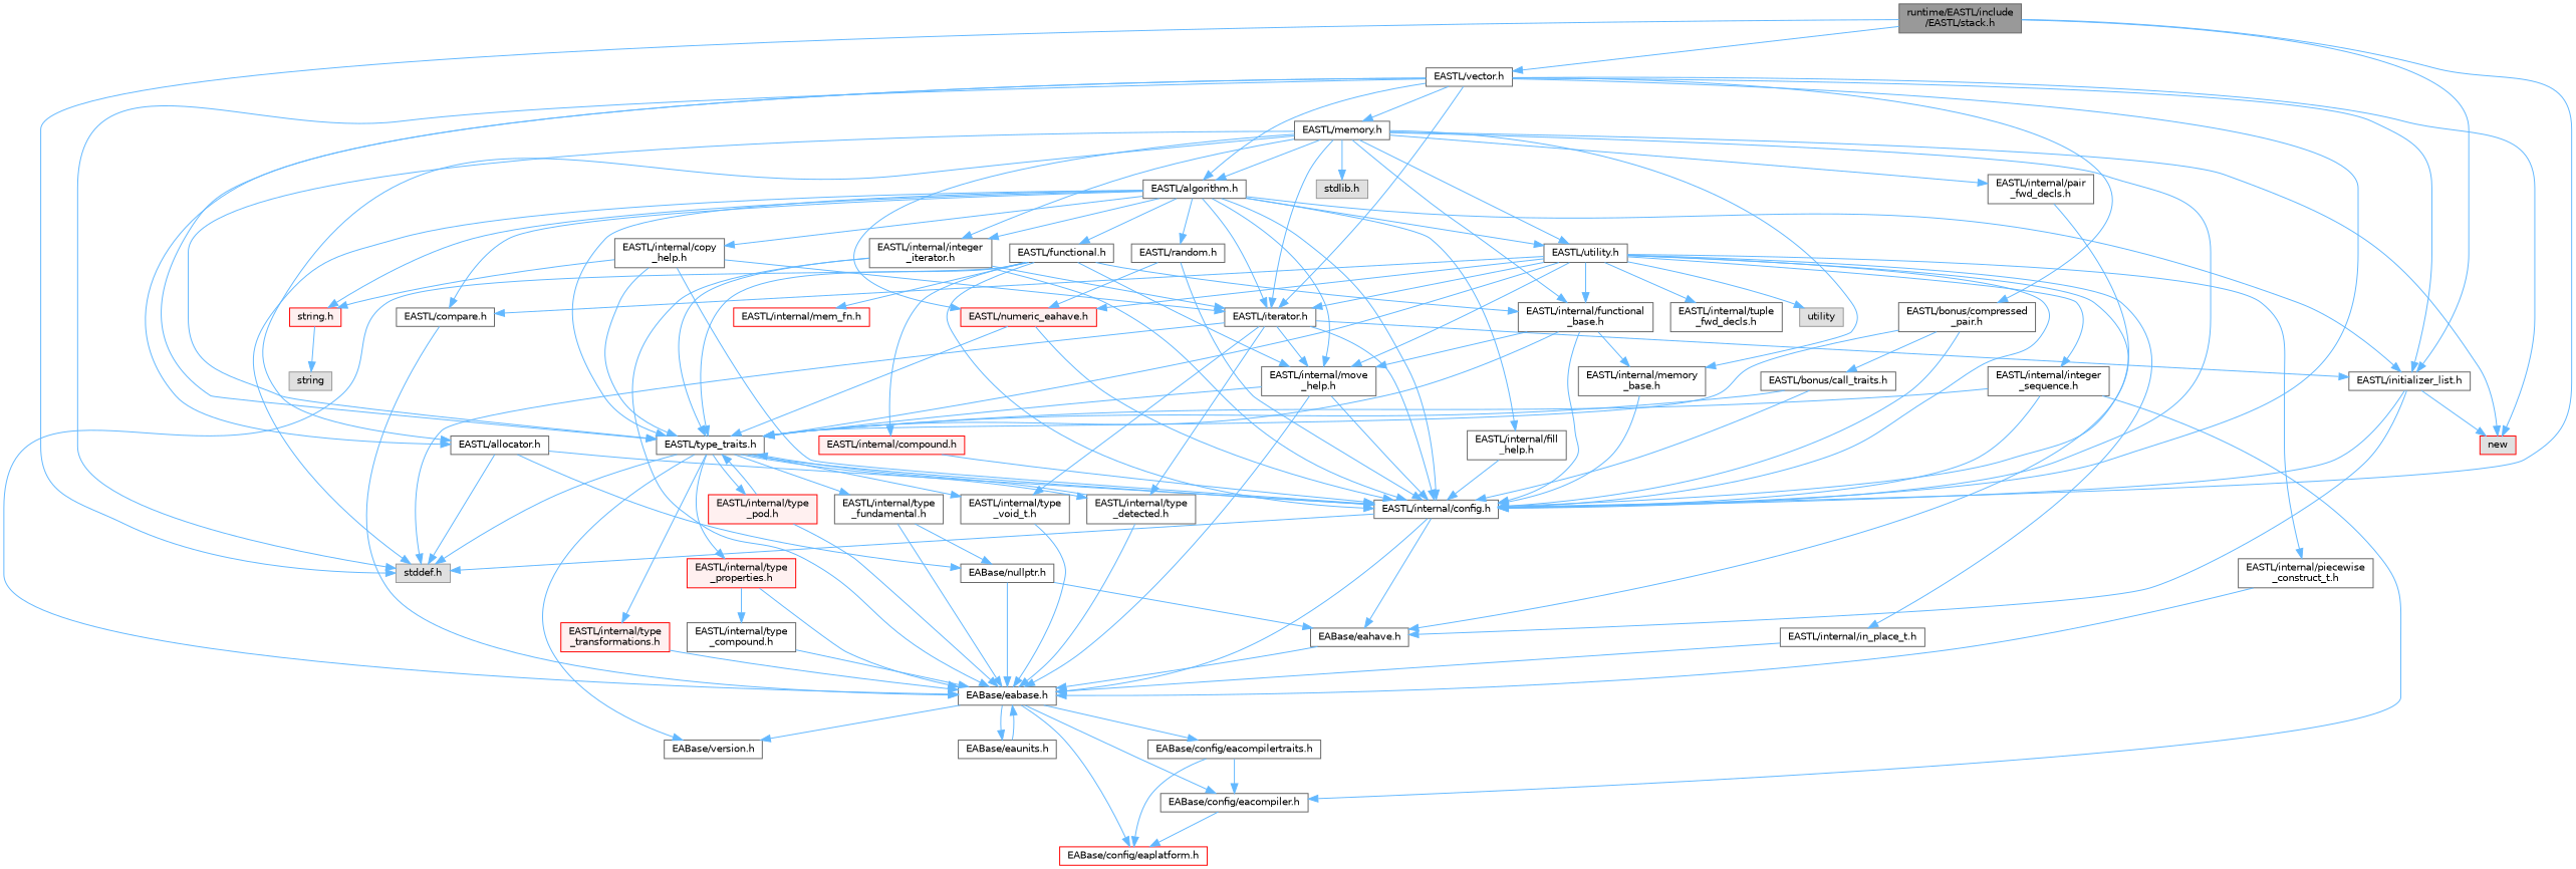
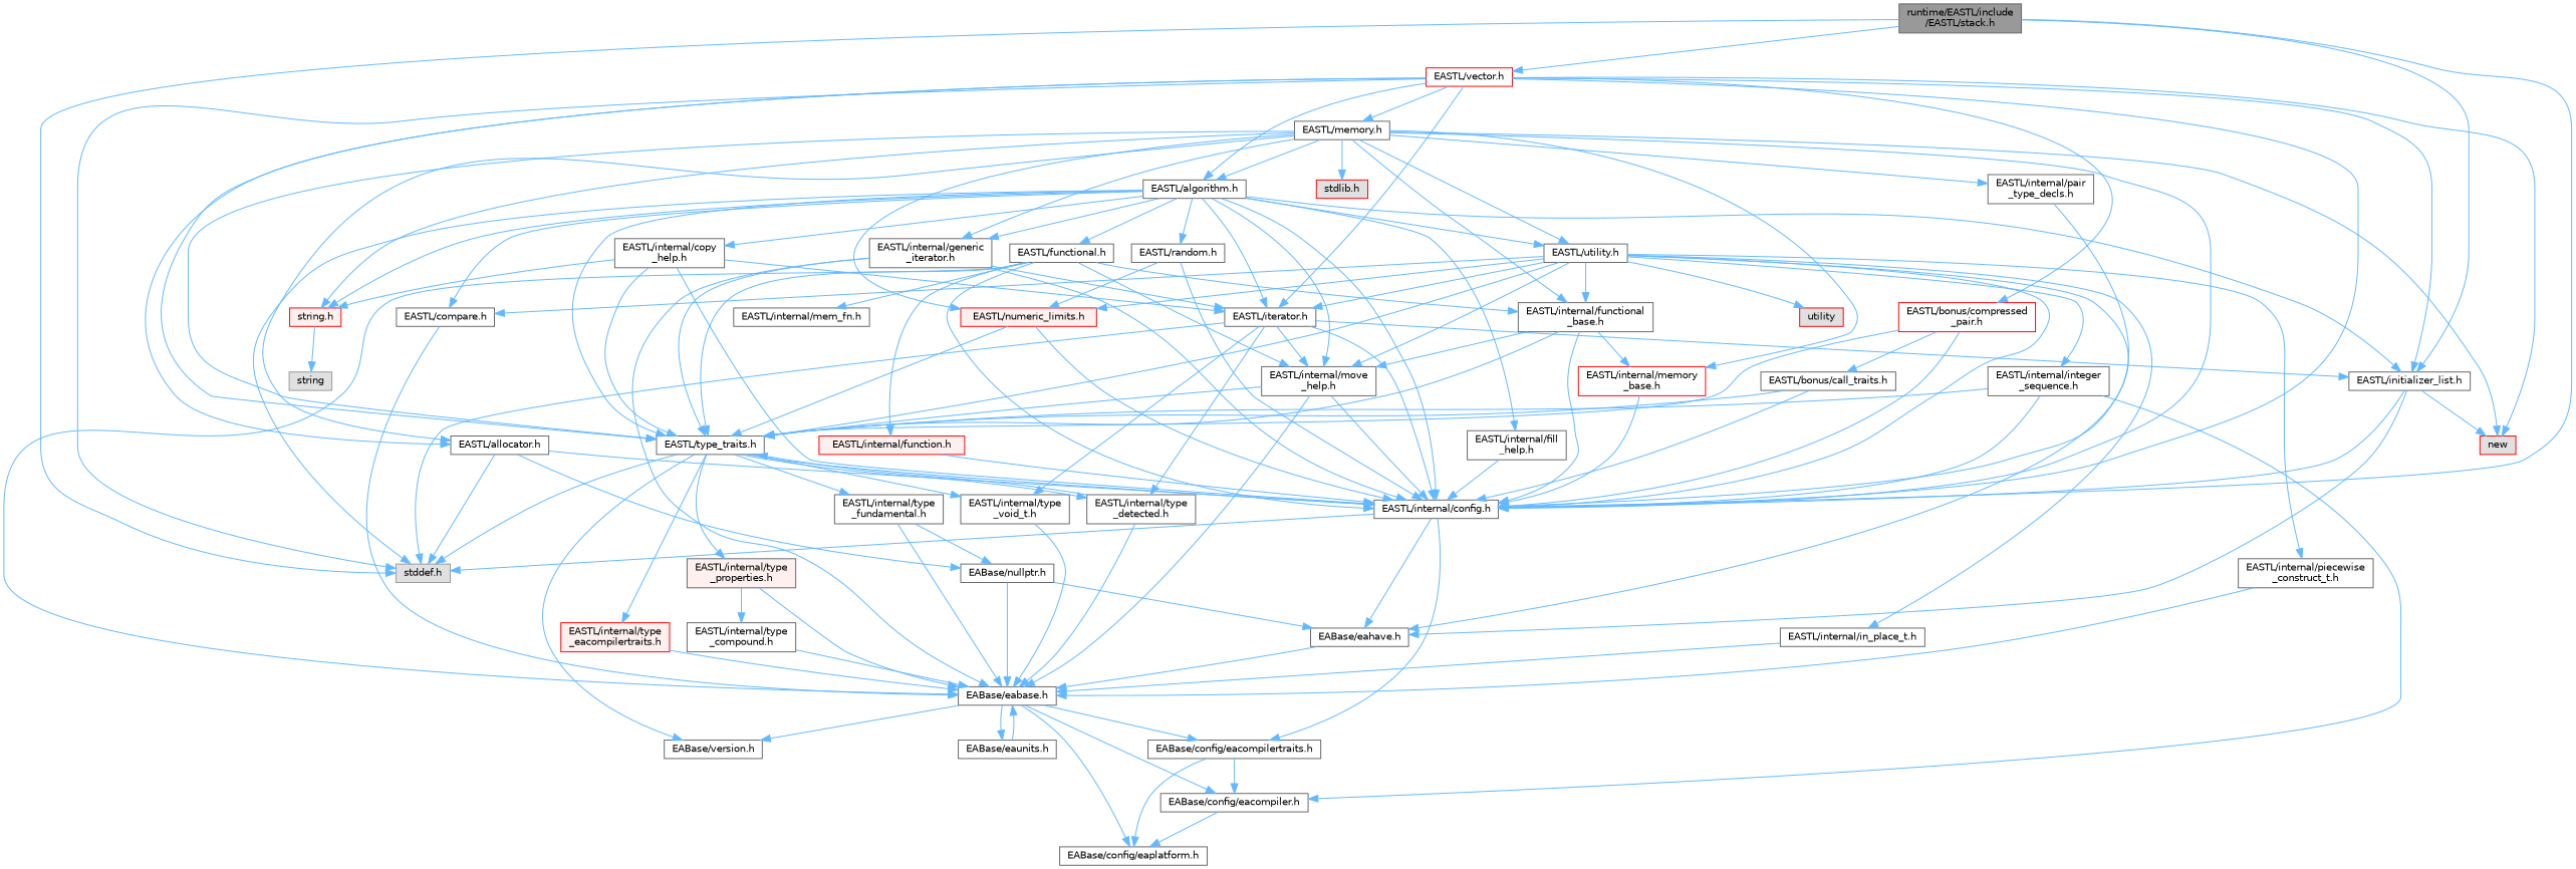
  digraph {
    node [color=grey40 fillcolor=white fontname=Helvetica fontsize=10 shape=box style=filled]
    edge [color=steelblue1 fontname=Helvetica fontsize=10 labelfontname=Helvetica labelfontsize=10 style=solid]
    n1 [color=gray40 fillcolor=grey60 fontcolor=black height=0.2 label="runtime/EASTL/include\l/EASTL/stack.h" width=0.4]
    n2 [height=0.2 label="EASTL/internal/config.h" width=0.4]
    n3 [color=grey60 fillcolor="#E0E0E0" height=0.2 label="stddef.h" width=0.4]
-   n4 [height=0.2 label="EASTL/vector.h" width=0.4]
+   n4 [color=red height=0.2 label="EASTL/vector.h" width=0.4]
    n5 [height=0.2 label="EASTL/initializer_list.h" width=0.4]
    n6 [height=0.2 label="EABase/eabase.h" width=0.4]
    n7 [height=0.2 label="EABase/eahave.h" width=0.4]
    n8 [height=0.2 label="EASTL/algorithm.h" width=0.4]
    n9 [height=0.2 label="EASTL/type_traits.h" width=0.4]
    n10 [height=0.2 label="EASTL/iterator.h" width=0.4]
    n11 [height=0.2 label="EASTL/allocator.h" width=0.4]
    n12 [color=red fillcolor="#E0E0E0" height=0.2 label=new width=0.4]
-   n13 [height=0.2 label="EASTL/bonus/compressed\l_pair.h" width=0.4]
+   n13 [color=red height=0.2 label="EASTL/bonus/compressed\l_pair.h" width=0.4]
    n14 [height=0.2 label="EASTL/memory.h" width=0.4]
    n15 [height=0.2 label="EABase/config/eacompiler.h" width=0.4]
-   n16 [color=red height=0.2 label="EABase/config/eaplatform.h" width=0.4]
+   n16 [height=0.2 label="EABase/config/eaplatform.h" width=0.4]
    n17 [height=0.2 label="EABase/config/eacompilertraits.h" width=0.4]
    n18 [height=0.2 label="EABase/version.h" width=0.4]
    n19 [height=0.2 label="EABase/eaunits.h" width=0.4]
    n20 [height=0.2 label="EASTL/internal/move\l_help.h" width=0.4]
    n21 [height=0.2 label="EASTL/internal/copy\l_help.h" width=0.4]
    n22 [color=red fillcolor="#FFF0F0" height=0.2 label="string.h" width=0.4]
    n23 [height=0.2 label="EASTL/internal/fill\l_help.h" width=0.4]
    n24 [height=0.2 label="EASTL/functional.h" width=0.4]
    n25 [height=0.2 label="EASTL/utility.h" width=0.4]
    n26 [height=0.2 label="EASTL/compare.h" width=0.4]
-   n27 [height=0.2 label="EASTL/internal/integer\l_iterator.h" width=0.4]
+   n27 [height=0.2 label="EASTL/internal/generic\l_iterator.h" width=0.4]
    n28 [height=0.2 label="EASTL/random.h" width=0.4]
    n29 [height=0.2 label="EASTL/internal/type\l_fundamental.h" width=0.4]
-   n30 [color=red fillcolor="#FFF0F0" height=0.2 label="EASTL/internal/type\l_transformations.h" width=0.4]
+   n30 [color=red fillcolor="#FFF0F0" height=0.2 label="EASTL/internal/type\l_eacompilertraits.h" width=0.4]
    n31 [height=0.2 label="EASTL/internal/type\l_void_t.h" width=0.4]
-   n32 [color=red fillcolor="#FFF0F0" height=0.2 label="EASTL/internal/type\l_properties.h" width=0.4]
-   n33 [color=red fillcolor="#FFF0F0" height=0.2 label="EASTL/internal/type\l_pod.h" width=0.4]
+   n32 [fillcolor="#FFF0F0" height=0.2 label="EASTL/internal/type\l_properties.h" width=0.4]
    n34 [height=0.2 label="EASTL/internal/type\l_detected.h" width=0.4]
    n35 [height=0.2 label="EABase/nullptr.h" width=0.4]
    n36 [height=0.2 label="EASTL/bonus/call_traits.h" width=0.4]
    n37 [height=0.2 label="EASTL/internal/functional\l_base.h" width=0.4]
-   n38 [height=0.2 label="EASTL/internal/memory\l_base.h" width=0.4]
-   n39 [color=red fillcolor="#FFF0F0" height=0.2 label="EASTL/numeric_eahave.h" width=0.4]
-   n40 [height=0.2 label="EASTL/internal/pair\l_fwd_decls.h" width=0.4]
-   n41 [color=grey60 fillcolor="#E0E0E0" height=0.2 label="stdlib.h" width=0.4]
+   n38 [color=red height=0.2 label="EASTL/internal/memory\l_base.h" width=0.4]
+   n39 [color=red fillcolor="#FFF0F0" height=0.2 label="EASTL/numeric_limits.h" width=0.4]
+   n40 [height=0.2 label="EASTL/internal/pair\l_type_decls.h" width=0.4]
+   n41 [color=red fillcolor="#E0E0E0" height=0.2 label="stdlib.h" width=0.4]
    n42 [color=grey60 fillcolor="#E0E0E0" height=0.2 label=string width=0.4]
-   n43 [color=red height=0.2 label="EASTL/internal/mem_fn.h" width=0.4]
-   n44 [color=red fillcolor="#FFF0F0" height=0.2 label="EASTL/internal/compound.h" width=0.4]
+   n43 [height=0.2 label="EASTL/internal/mem_fn.h" width=0.4]
+   n44 [color=red fillcolor="#FFF0F0" height=0.2 label="EASTL/internal/function.h" width=0.4]
    n45 [height=0.2 label="EASTL/internal/integer\l_sequence.h" width=0.4]
-   n46 [height=0.2 label="EASTL/internal/tuple\l_fwd_decls.h" width=0.4]
    n47 [height=0.2 label="EASTL/internal/in_place_t.h" width=0.4]
    n48 [height=0.2 label="EASTL/internal/piecewise\l_construct_t.h" width=0.4]
-   n49 [color=grey60 fillcolor="#E0E0E0" height=0.2 label=utility width=0.4]
+   n49 [color=red fillcolor="#E0E0E0" height=0.2 label=utility width=0.4]
    n50 [height=0.2 label="EASTL/internal/type\l_compound.h" width=0.4]
    n1 -> n2
    n1 -> n3
    n1 -> n4
    n1 -> n5
    n2 -> n3
-   n2 -> n6
+   n2 -> n17
    n2 -> n7
    n4 -> n2
    n4 -> n3
    n4 -> n5
    n4 -> n8
    n4 -> n9
    n4 -> n10
    n4 -> n11
    n4 -> n12
    n4 -> n13
    n4 -> n14
    n5 -> n2
    n5 -> n7
    n5 -> n12
    n6 -> n15
    n6 -> n16
    n6 -> n17
    n6 -> n18
    n6 -> n19
    n7 -> n6
    n8 -> n2
    n8 -> n3
    n8 -> n5
    n8 -> n9
    n8 -> n10
    n8 -> n20
    n8 -> n21
    n8 -> n22
    n8 -> n23
    n8 -> n24
    n8 -> n25
    n8 -> n26
    n8 -> n27
    n8 -> n28
    n9 -> n2
    n9 -> n3
    n9 -> n18
    n9 -> n29
    n9 -> n30
    n9 -> n31
    n9 -> n32
-   n9 -> n33
    n9 -> n34
    n10 -> n2
    n10 -> n3
    n10 -> n5
    n10 -> n20
    n10 -> n31
    n10 -> n34
    n11 -> n2
    n11 -> n3
    n11 -> n35
    n13 -> n2
    n13 -> n9
    n13 -> n36
    n14 -> n2
    n14 -> n8
    n14 -> n9
-   n14 -> n10
+   n14 -> n22
    n14 -> n11
    n14 -> n12
    n14 -> n25
    n14 -> n27
    n14 -> n37
    n14 -> n38
    n14 -> n39
    n14 -> n40
    n14 -> n41
    n15 -> n16
    n17 -> n15
    n17 -> n16
    n19 -> n6
    n20 -> n2
    n20 -> n6
    n20 -> n9
    n21 -> n2
    n21 -> n9
    n21 -> n10
    n21 -> n22
    n22 -> n42
    n23 -> n2
    n24 -> n2
    n24 -> n6
    n24 -> n9
    n24 -> n20
    n24 -> n37
    n24 -> n43
    n24 -> n44
    n25 -> n2
    n25 -> n7
    n25 -> n9
    n25 -> n10
    n25 -> n20
    n25 -> n26
    n25 -> n37
    n25 -> n39
    n25 -> n45
-   n25 -> n46
    n25 -> n47
    n25 -> n48
    n25 -> n49
    n26 -> n6
    n27 -> n2
    n27 -> n6
    n27 -> n9
    n27 -> n10
    n28 -> n2
    n28 -> n39
    n29 -> n6
    n29 -> n35
    n30 -> n6
    n31 -> n6
    n32 -> n6
    n32 -> n50
-   n33 -> n6
-   n33 -> n9
    n34 -> n6
    n34 -> n9
    n35 -> n6
    n35 -> n7
    n36 -> n2
    n36 -> n9
    n37 -> n2
    n37 -> n9
    n37 -> n20
    n37 -> n38
    n38 -> n2
    n39 -> n2
    n39 -> n9
    n40 -> n2
    n44 -> n2
    n45 -> n2
    n45 -> n9
    n45 -> n15
    n47 -> n6
    n48 -> n6
    n50 -> n6
  }
